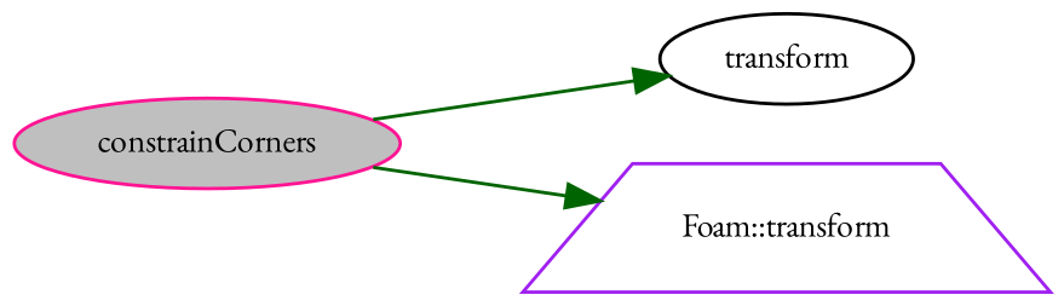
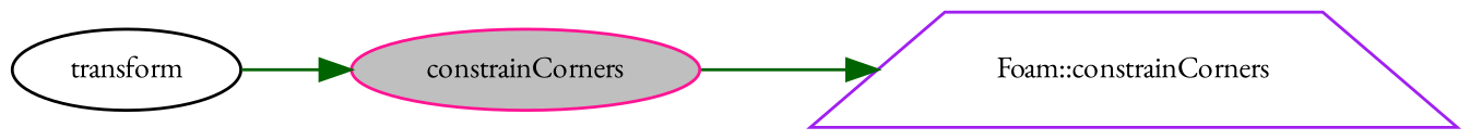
  digraph {
    fontname="EB Garamond"
    rankdir=LR
    node [fontname="EB Garamond" fontsize=10 shape=ellipse]
    edge [color=darkgreen fontname="EB Garamond" fontsize=10 labelfontname=Helvetica labelfontsize=10 style=solid]
    n1 [color=deeppink fillcolor=grey75 fontcolor=black height=0.2 label=constrainCorners style=filled width=0.4]
    n2 [color=black height=0.2 label=transform width=0.4]
-   n3 [color=purple height=0.2 label="Foam::transform" shape=trapezium width=0.4]
-   n1 -> n2
+   n3 [color=purple height=0.2 label="Foam::constrainCorners" shape=trapezium width=0.4]
+   n2 -> n1
    n1 -> n3
  }
